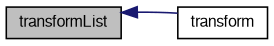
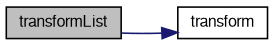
  digraph {
    rankdir=LR
    node [color=black fontname=FreeSans fontsize=10 shape=record]
    n1 [fillcolor=grey75 fontcolor=black height=0.2 label=transformList style=filled width=0.4]
    n2 [height=0.2 label=transform width=0.4]
-   n2 -> n1 [color=midnightblue fontname=FreeSans fontsize=10 labelfontname=FreeSans labelfontsize=10 style=solid]
+   n1 -> n2 [color=midnightblue fontname=FreeSans fontsize=10 labelfontname=FreeSans labelfontsize=10 style=solid]
  }
